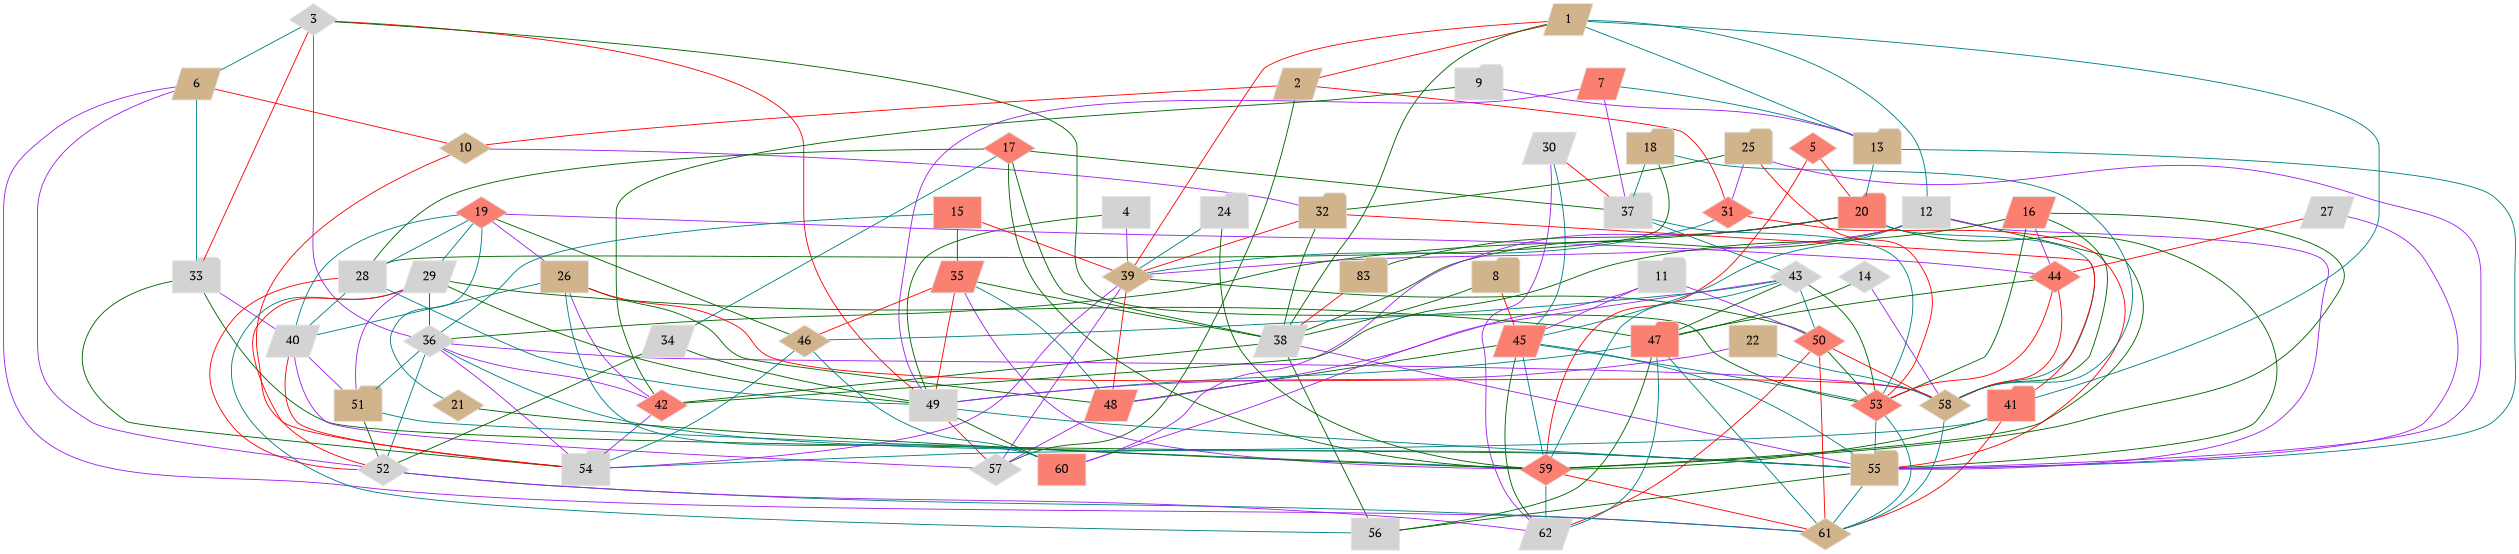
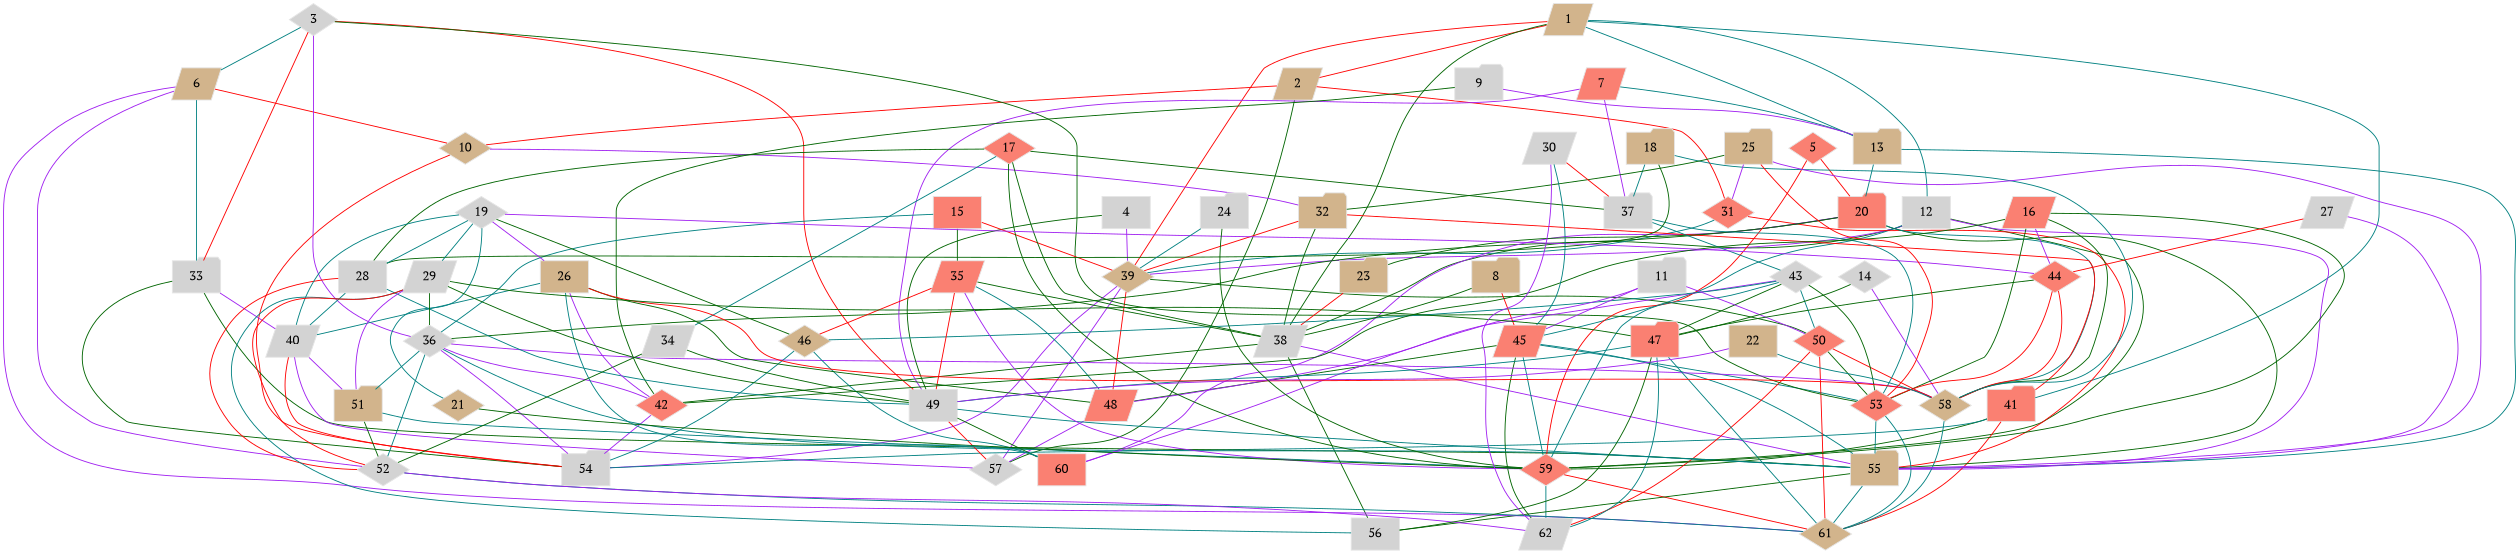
  graph {
    fontname="PT Serif"
    node [color=gray90 fillcolor=lightgrey fontname="PT Serif" shape=diamond style=filled]
    edge [color=teal fontname="PT Serif" weight=1.0]
    1 [fillcolor=tan shape=parallelogram]
    2 [fillcolor=tan shape=parallelogram]
    12 [shape=box]
    13 [fillcolor=tan shape=folder]
    38 [shape=parallelogram]
    39 [fillcolor=tan]
    41 [fillcolor=salmon shape=folder]
    10 [fillcolor=tan]
    31 [fillcolor=salmon]
    57
    59 [fillcolor=salmon]
    45 [fillcolor=salmon shape=parallelogram]
    55 [fillcolor=tan shape=folder]
    20 [fillcolor=salmon shape=folder]
    42 [fillcolor=salmon]
    56 [shape=box]
    54 [shape=folder]
    50 [fillcolor=salmon]
    48 [fillcolor=salmon shape=parallelogram]
    61 [fillcolor=tan]
    32 [fillcolor=tan shape=folder]
    6 [fillcolor=tan shape=parallelogram]
    3
    33 [shape=folder]
    36
    49 [shape=box]
    53 [fillcolor=salmon]
    52
    40 [shape=parallelogram]
    58 [fillcolor=tan]
    51 [fillcolor=tan shape=folder]
    60 [fillcolor=salmon shape=box]
    4 [shape=box]
    5 [fillcolor=salmon]
-   23 [fillcolor=tan shape=folder label=83]
+   23 [fillcolor=tan shape=folder]
    62 [shape=parallelogram]
    7 [fillcolor=salmon shape=parallelogram]
    37 [shape=folder]
    43
    8 [fillcolor=tan shape=folder]
    9 [shape=folder]
    11 [shape=folder]
    47 [fillcolor=salmon shape=folder]
    14
    15 [fillcolor=salmon shape=box]
    35 [fillcolor=salmon shape=parallelogram]
    46 [fillcolor=tan]
    16 [fillcolor=salmon shape=parallelogram]
    44 [fillcolor=salmon]
    17 [fillcolor=salmon]
    28 [shape=box]
    34 [shape=parallelogram]
    18 [fillcolor=tan shape=folder]
-   19 [fillcolor=salmon]
+   19
    21 [fillcolor=tan]
    26 [fillcolor=tan shape=box]
    29 [shape=parallelogram]
    22 [fillcolor=tan shape=box]
    24 [shape=folder]
    25 [fillcolor=tan shape=folder]
    27 [shape=parallelogram]
    30 [shape=parallelogram]
    1 -- 2 [color=red]
    1 -- 12
    1 -- 13
    1 -- 38 [color=darkgreen]
    1 -- 39 [color=red]
    1 -- 41
    2 -- 10 [color=red]
    2 -- 31 [color=red]
    2 -- 57 [color=darkgreen]
    12 -- 38 [color=darkgreen]
    12 -- 39 [color=purple]
    12 -- 59 [color=darkgreen]
    12 -- 45
    12 -- 55 [color=purple]
    13 -- 55
    13 -- 20
    38 -- 55 [color=purple]
    38 -- 42 [color=darkgreen]
    38 -- 56 [color=darkgreen]
    39 -- 57 [color=purple]
    39 -- 54 [color=purple]
    39 -- 50 [color=darkgreen]
    39 -- 48 [color=red]
    41 -- 59 [color=darkgreen]
    41 -- 54
    41 -- 61 [color=red]
    10 -- 54 [color=red]
    10 -- 32 [color=purple]
    31 -- 39
    31 -- 55 [color=red]
    59 -- 61 [color=red]
    59 -- 62
    45 -- 59
    45 -- 55
    45 -- 48 [color=darkgreen]
    45 -- 53
    45 -- 62 [color=darkgreen]
    55 -- 56 [color=darkgreen]
    55 -- 61
    20 -- 55 [color=darkgreen]
    20 -- 36 [color=darkgreen]
    20 -- 58
    20 -- 60 [color=purple]
    20 -- 23 [color=darkgreen]
    42 -- 54 [color=purple]
    50 -- 61 [color=red]
    50 -- 53 [color=darkgreen]
    50 -- 58 [color=red]
    50 -- 62 [color=red weight=2.0]
    48 -- 57 [color=purple]
    32 -- 38 [color=darkgreen]
    32 -- 39 [color=red]
    32 -- 41 [color=red]
    6 -- 10 [color=red]
    6 -- 61 [color=purple]
    6 -- 33
    6 -- 52 [color=purple]
    3 -- 6
    3 -- 33 [color=red]
    3 -- 36 [color=purple]
    3 -- 49 [color=red]
    3 -- 53 [color=darkgreen]
    33 -- 55 [color=darkgreen weight=2.0]
    33 -- 54 [color=darkgreen]
    33 -- 40 [color=purple]
    36 -- 55
    36 -- 42 [color=purple]
    36 -- 54 [color=purple]
    36 -- 52
    36 -- 58 [color=purple]
    36 -- 51
    49 -- 57 [color=red]
    49 -- 55
    49 -- 60 [color=darkgreen]
    53 -- 55
    53 -- 61
    52 -- 61
    52 -- 62 [color=purple]
    40 -- 57 [color=purple]
    40 -- 54 [color=red]
    40 -- 51 [color=purple]
    58 -- 61
    51 -- 59
    51 -- 52 [color=darkgreen]
    4 -- 39 [color=purple]
    4 -- 49 [color=darkgreen]
    5 -- 59 [color=red]
    5 -- 20 [color=red]
    23 -- 38 [color=red]
    7 -- 13
    7 -- 49 [color=purple]
    7 -- 37 [color=purple]
    37 -- 53
    37 -- 43
    43 -- 59
    43 -- 50
    43 -- 48 [color=purple]
    43 -- 53 [color=darkgreen weight=2.0]
    43 -- 47 [color=darkgreen]
    43 -- 46
    8 -- 38 [color=darkgreen]
    8 -- 45 [color=red]
    9 -- 13 [color=purple]
    9 -- 42 [color=darkgreen]
    11 -- 45 [color=purple]
    11 -- 50 [color=purple]
    11 -- 60 [color=purple]
    47 -- 56 [color=darkgreen]
    47 -- 61
    47 -- 49
    47 -- 62
    14 -- 58 [color=purple]
    14 -- 47 [color=darkgreen]
    15 -- 39 [color=red]
    15 -- 36
    15 -- 35 [color=darkgreen]
    35 -- 38 [color=darkgreen]
    35 -- 59 [color=purple]
    35 -- 48
    35 -- 49 [color=red]
    35 -- 46 [color=red]
    46 -- 54
    46 -- 60
    16 -- 59 [color=darkgreen]
    16 -- 42 [color=darkgreen]
    16 -- 53 [color=darkgreen weight=2.0]
    16 -- 58 [color=darkgreen]
    16 -- 44 [color=purple]
    44 -- 53 [color=red]
    44 -- 58 [color=red]
    44 -- 47 [color=darkgreen]
    17 -- 38 [color=darkgreen]
    17 -- 59 [color=darkgreen]
    17 -- 37 [color=darkgreen]
    17 -- 28 [color=darkgreen]
    17 -- 34
    28 -- 49
    28 -- 52 [color=red]
    28 -- 40
    34 -- 49 [color=darkgreen]
    34 -- 52 [color=darkgreen]
    18 -- 58
    18 -- 37
    18 -- 28 [color=darkgreen]
    19 -- 40
    19 -- 46 [color=darkgreen]
    19 -- 44 [color=purple]
    19 -- 28
    19 -- 21
    19 -- 26 [color=purple]
    19 -- 29
    21 -- 59 [color=darkgreen]
    26 -- 42 [color=purple]
    26 -- 48 [color=darkgreen]
    26 -- 40
    26 -- 58 [color=red]
    26 -- 60
    29 -- 56
    29 -- 36 [color=darkgreen]
    29 -- 49 [color=darkgreen]
    29 -- 52 [color=red]
    29 -- 51 [color=purple]
    29 -- 47 [color=darkgreen weight=2.0]
    22 -- 49 [color=purple]
    22 -- 58
    24 -- 39
    24 -- 59 [color=darkgreen]
    25 -- 31 [color=purple]
    25 -- 55 [color=purple]
    25 -- 32 [color=darkgreen]
    25 -- 53 [color=red]
    27 -- 55 [color=purple]
    27 -- 44 [color=red]
    30 -- 45
    30 -- 62 [color=purple]
    30 -- 37 [color=red]
  }
